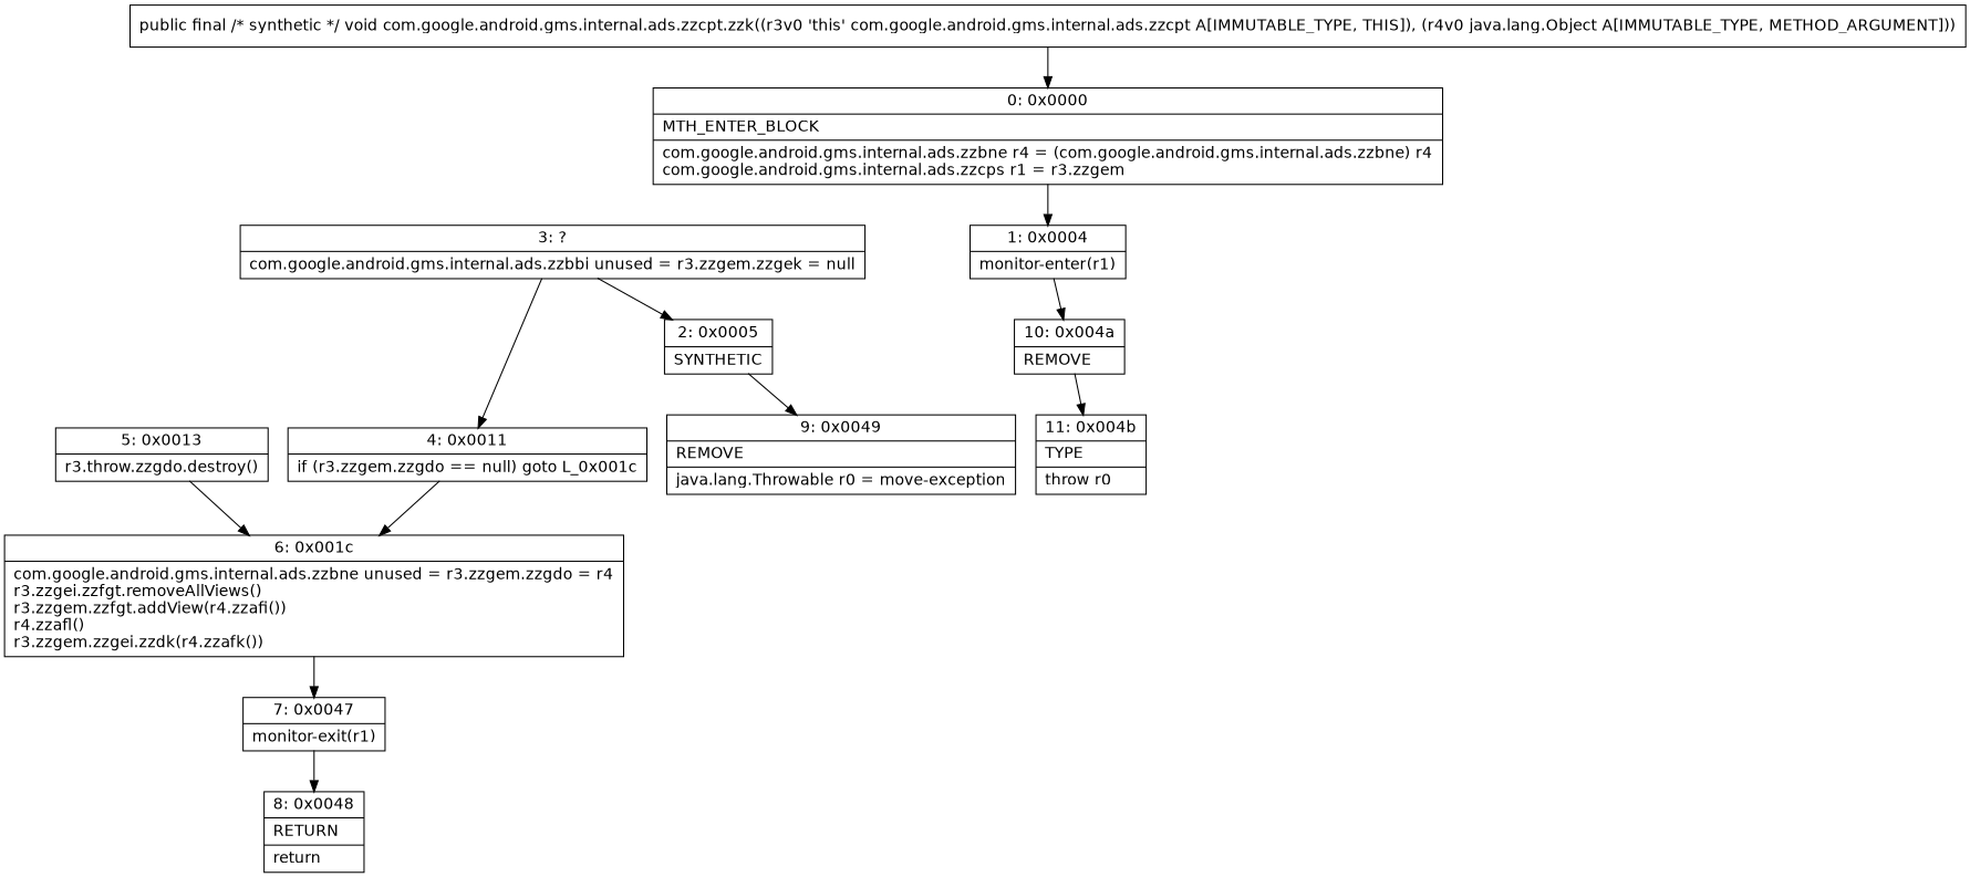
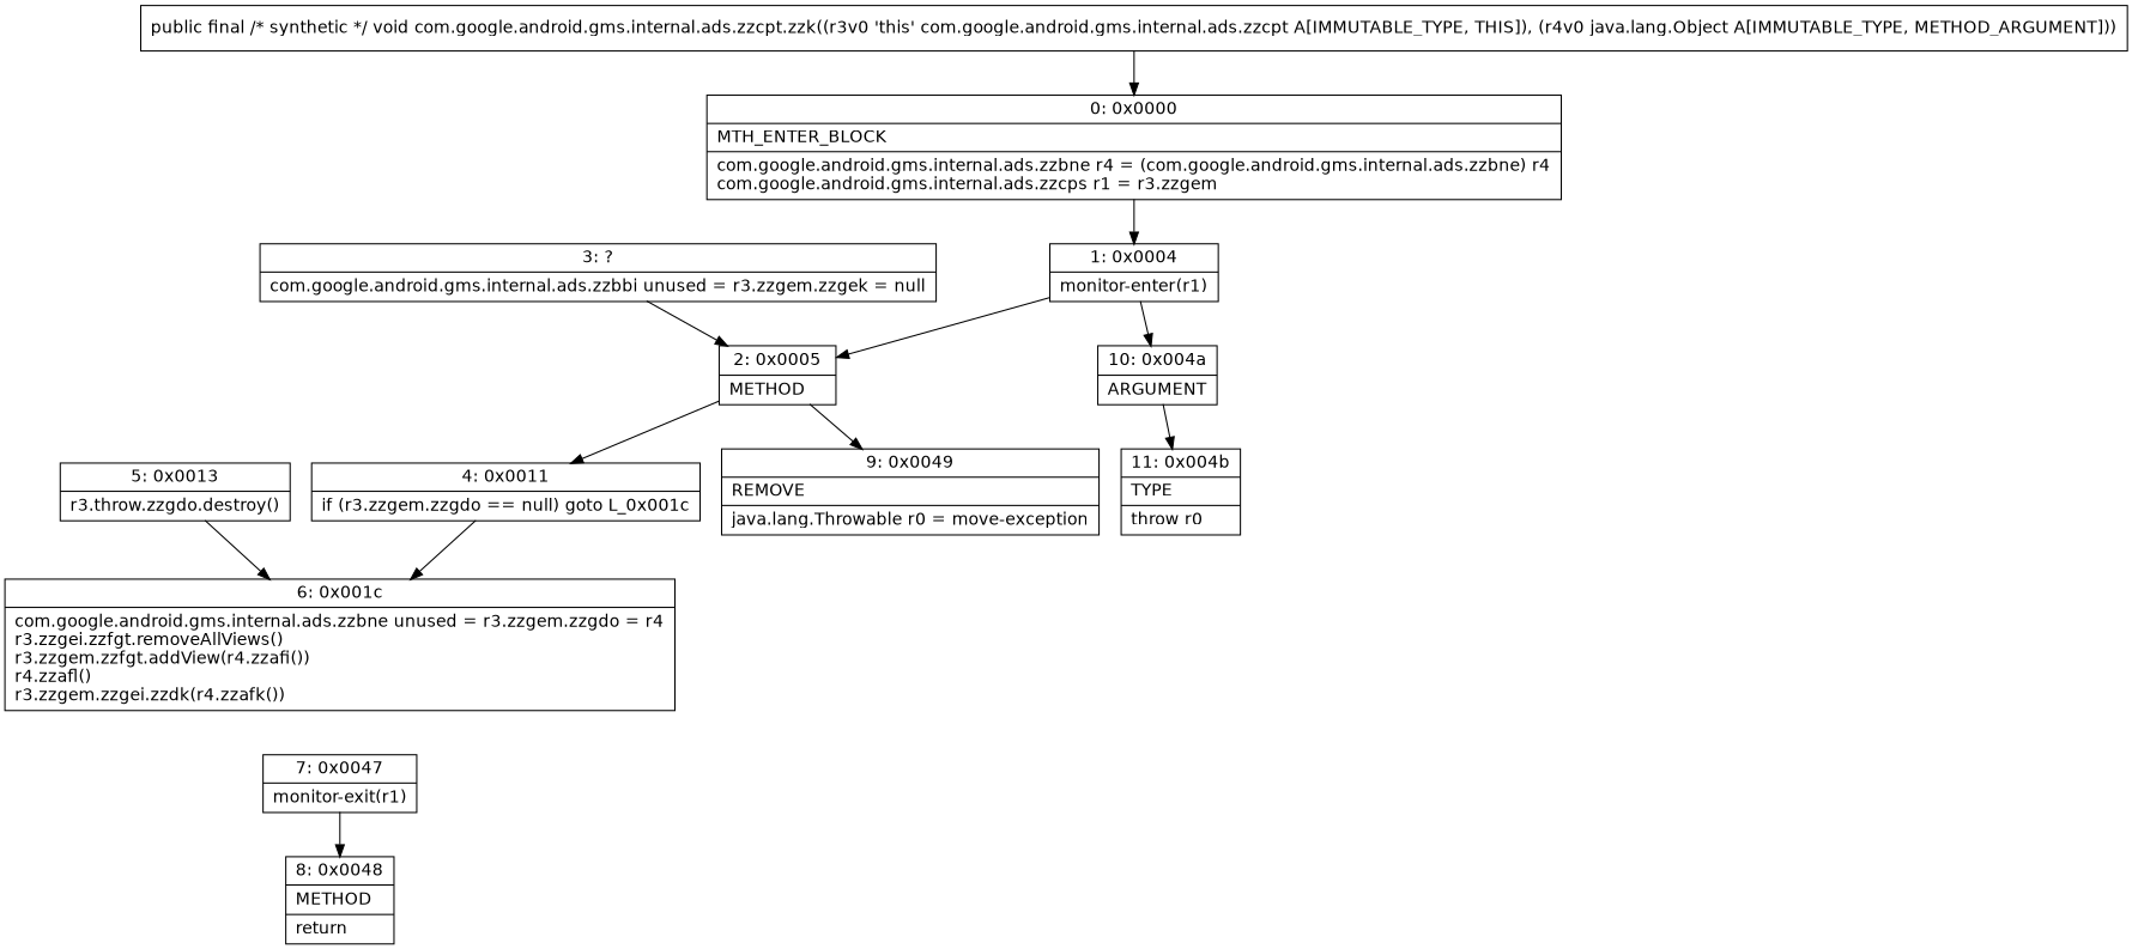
  digraph {
    fontname="DejaVu Sans"
    node [fontname="DejaVu Sans" shape=record]
    edge [fontname="DejaVu Sans"]
    n1 [label="{0\:\ 0x0000|MTH_ENTER_BLOCK\l|com.google.android.gms.internal.ads.zzbne r4 = (com.google.android.gms.internal.ads.zzbne) r4\lcom.google.android.gms.internal.ads.zzcps r1 = r3.zzgem\l}"]
    n2 [label="{1\:\ 0x0004|monitor\-enter(r1)\l}"]
-   n3 [label="{2\:\ 0x0005|SYNTHETIC\l}"]
-   n4 [label="{10\:\ 0x004a|REMOVE\l}"]
+   n3 [label="{2\:\ 0x0005|METHOD\l}"]
+   n4 [label="{10\:\ 0x004a|ARGUMENT\l}"]
    n5 [label="{9\:\ 0x0049|REMOVE\l|java.lang.Throwable r0 = move\-exception\l}"]
    n6 [label="{3\:\ ?|com.google.android.gms.internal.ads.zzbbi unused = r3.zzgem.zzgek = null\l}"]
    n7 [label="{4\:\ 0x0011|if (r3.zzgem.zzgdo == null) goto L_0x001c\l}"]
    n8 [label="{6\:\ 0x001c|com.google.android.gms.internal.ads.zzbne unused = r3.zzgem.zzgdo = r4\lr3.zzgei.zzfgt.removeAllViews()\lr3.zzgem.zzfgt.addView(r4.zzafi())\lr4.zzafl()\lr3.zzgem.zzgei.zzdk(r4.zzafk())\l}"]
    n9 [label="{5\:\ 0x0013|r3.throw.zzgdo.destroy()\l}"]
    n10 [label="{7\:\ 0x0047|monitor\-exit(r1)\l}"]
-   n11 [label="{8\:\ 0x0048|RETURN\l|return\l}"]
+   n11 [label="{8\:\ 0x0048|METHOD\l|return\l}"]
    n12 [label="{11\:\ 0x004b|TYPE\l|throw r0\l}"]
    n13 [label="{public final \/* synthetic *\/ void com.google.android.gms.internal.ads.zzcpt.zzk((r3v0 'this' com.google.android.gms.internal.ads.zzcpt A[IMMUTABLE_TYPE, THIS]), (r4v0 java.lang.Object A[IMMUTABLE_TYPE, METHOD_ARGUMENT])) }"]
    n1 -> n2
+   n2 -> n3
    n2 -> n4
    n3 -> n5
    n4 -> n12
    n6 -> n3
-   n6 -> n7
+   n3 -> n7
    n7 -> n8
-   n8 -> n10
    n9 -> n8
    n10 -> n11
    n13 -> n1
  }
